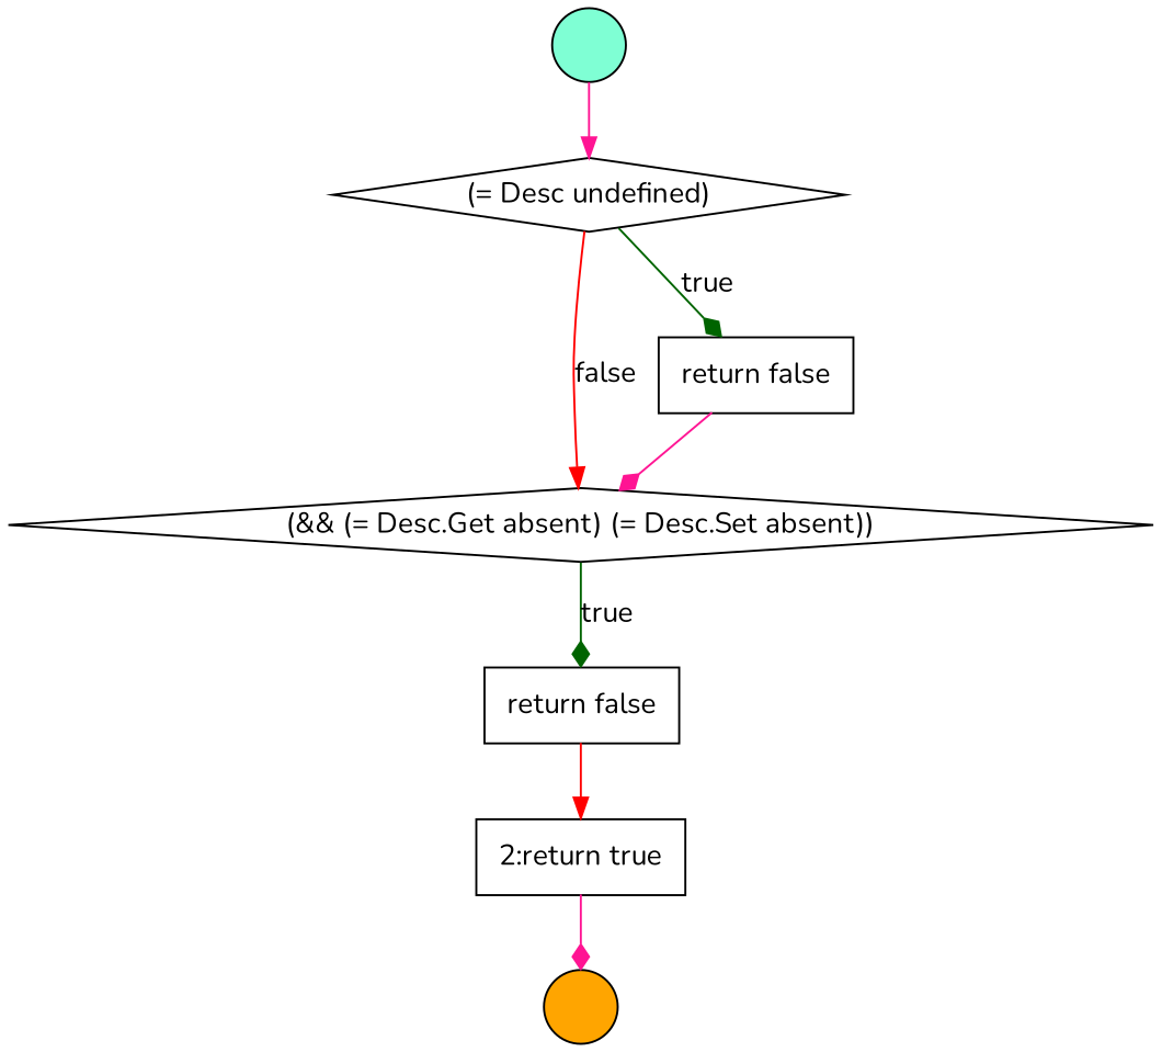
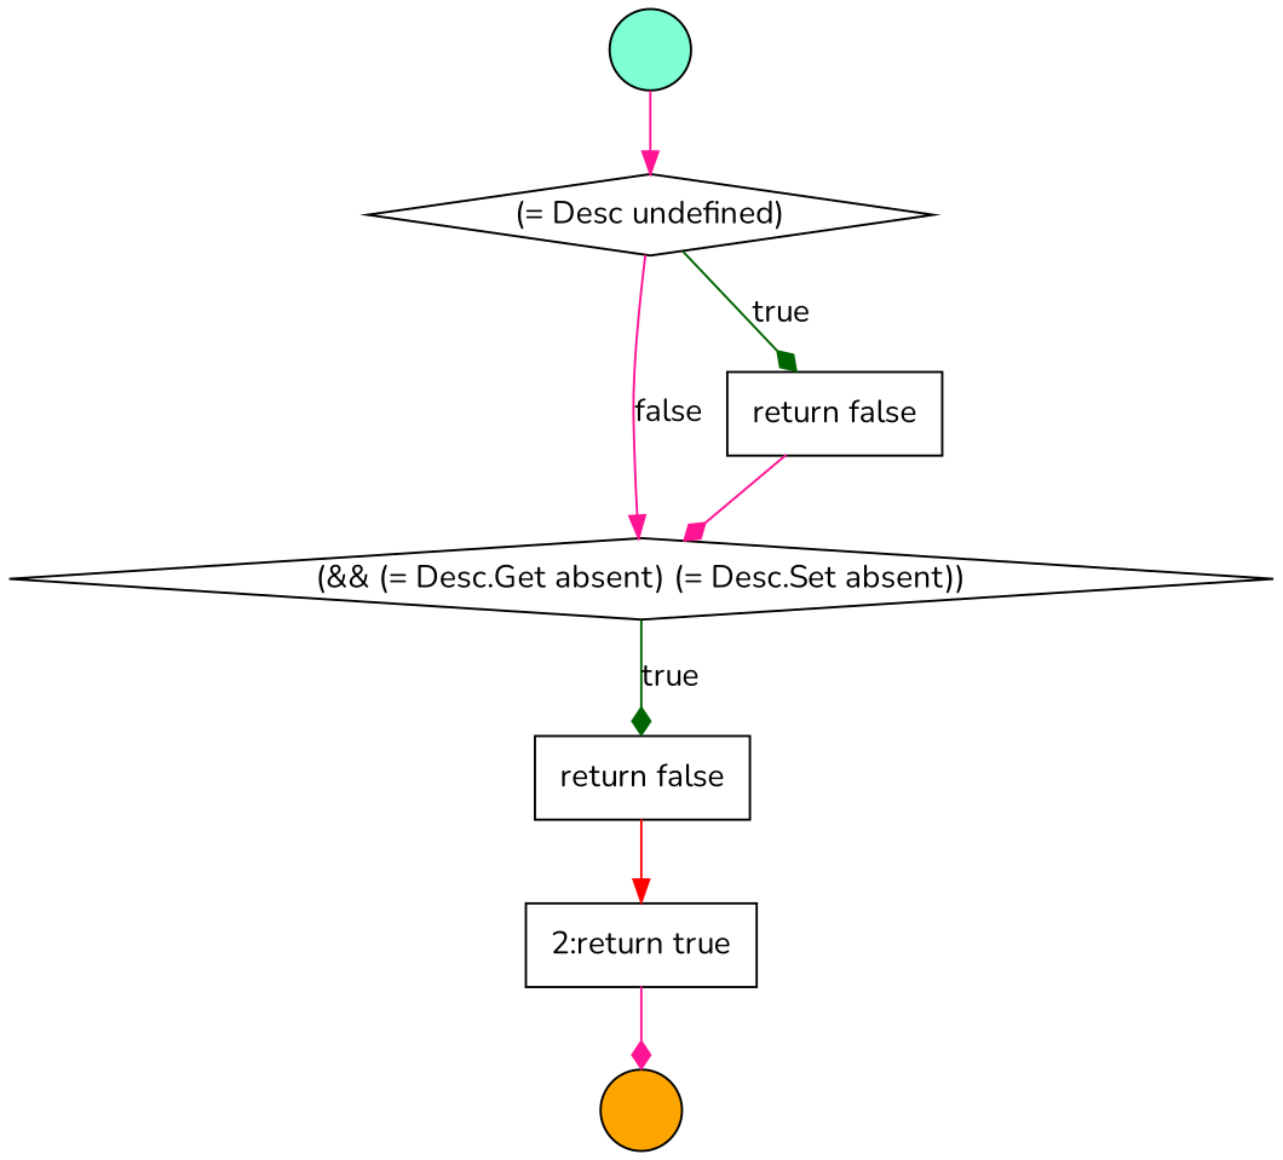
  digraph {
    fontname=Nunito
    node [color=black fillcolor=white fontname=Nunito shape=none style=filled]
    edge [arrowhead=diamond color=deeppink fontname=Nunito]
    n1 [label=<<font color="black">(= Desc undefined)</font>> shape=diamond]
    n2 [label=<<font color="black">(&amp;&amp; (= Desc.Get absent) (= Desc.Set absent))</font>> shape=diamond]
    n3 [label=<<font color="black">     <table border="0" cellborder="1" cellspacing="0" cellpadding="10">       <tr><td align="left">return false</td></tr>     </table>   </font>> margin=0]
    n4 [label=<<font color="black">     <table border="0" cellborder="1" cellspacing="0" cellpadding="10">       <tr><td align="left">return false</td></tr>     </table>   </font>> margin=0]
    n5 [label=<<font color="black">     <table border="0" cellborder="1" cellspacing="0" cellpadding="10">       <tr><td align="left">2:return true</td></tr>     </table>   </font>> margin=0]
    n6 [fillcolor=orange label=" " shape=circle]
    n7 [fillcolor=aquamarine label=" " shape=circle]
-   n1 -> n2 [arrowhead=normal color=red label=<<font color="black">false</font>>]
+   n1 -> n2 [arrowhead=normal label=<<font color="black">false</font>>]
    n1 -> n3 [color=darkgreen label=<<font color="black">true</font>>]
    n2 -> n4 [color=darkgreen label=<<font color="black">true</font>>]
    n3 -> n2
    n4 -> n5 [arrowhead=normal color=red]
    n5 -> n6
    n7 -> n1 [arrowhead=normal]
  }
